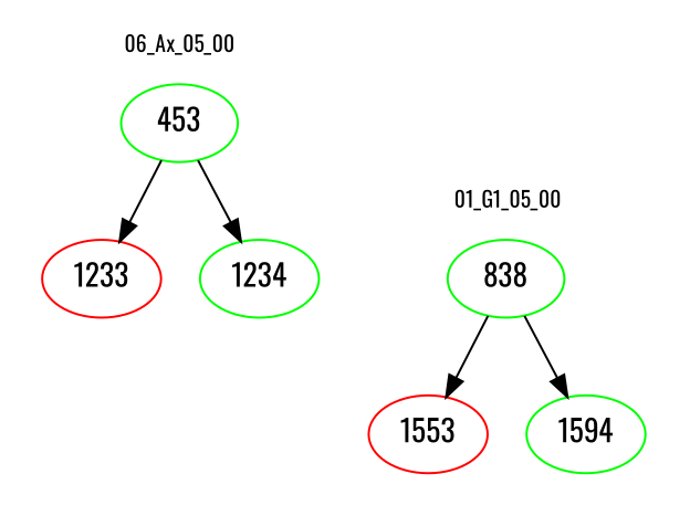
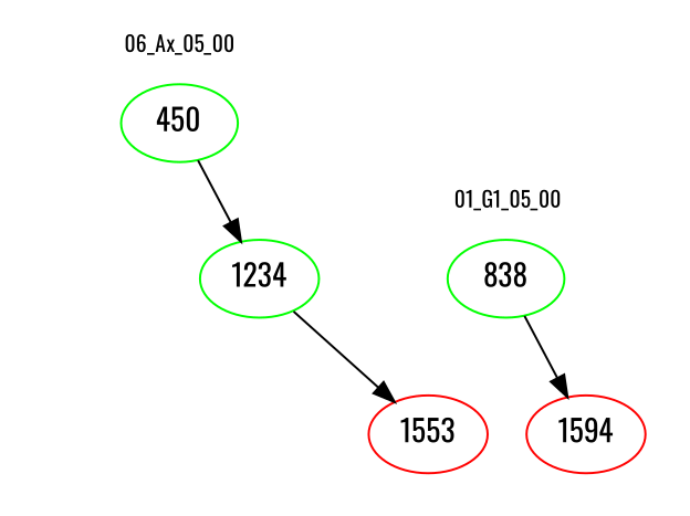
  digraph {
    fontname=Oswald
    node [color=green fontname=Oswald]
    edge [color=black fontname=Oswald]
-   n1 [label=453]
-   n2 [color=red label=1233]
+   n1 [label=450]
    n3 [label=1234]
    n4 [label=838]
    n5 [color=red label=1553]
-   n6 [label=1594]
+   n6 [color=red label=1594]
    subgraph cluster_1 {
      color=white
      fontsize=10
      label="06_Ax_05_00"
      n1
-     n2
      n3
    }
    subgraph cluster_2 {
      color=white
      fontsize=10
      label="01_G1_05_00"
      n4
      n5
      n6
    }
-   n1 -> n2
    n1 -> n3
-   n4 -> n5
+   n3 -> n5
    n4 -> n6
  }
